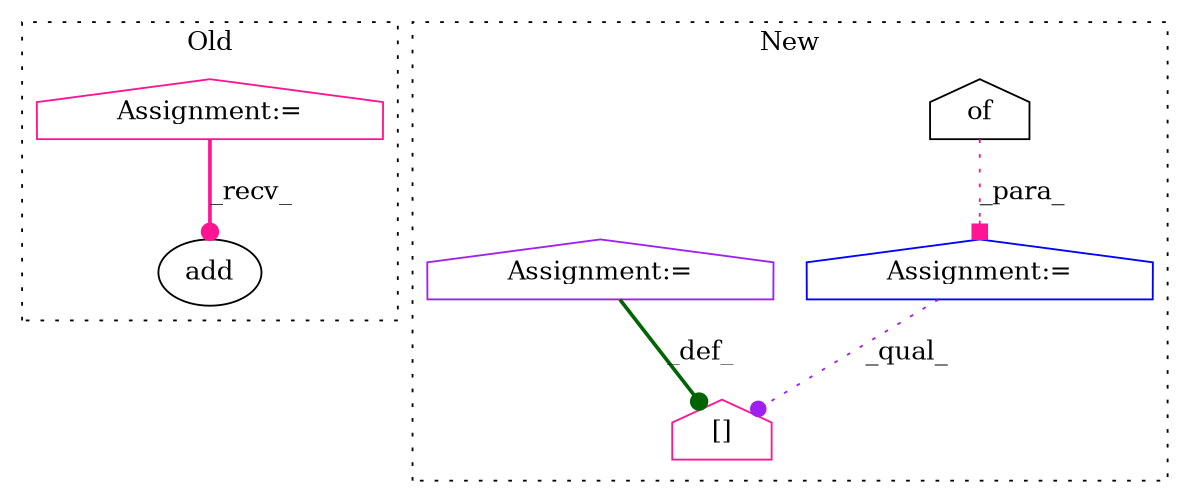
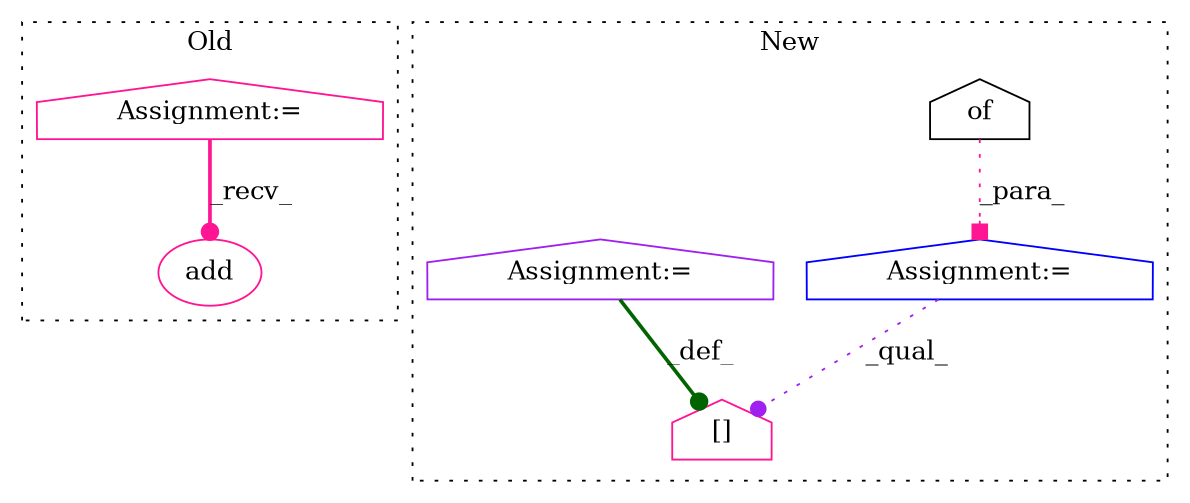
  digraph {
    node [a=7 l=1 shape=house color=black]
    edge [color=deeppink style=bold arrowhead=dot]
-   n1 [a=32 l="4,1" label=add s="5609,5642" shape=ellipse]
+   n1 [a=32 l="4,1" label=add s="5609,5642" shape=ellipse color=deeppink]
    n2 [label="Assignment:=" s=5380 color=deeppink]
    n3 [a=32 l=4 label=of s=5406]
    n4 [label="Assignment:=" s=5401 color=blue]
    n5 [a=2 l="13,1" label="[]" s="5586,5603" color=deeppink]
    n6 [label="Assignment:=" s=5604 color=purple]
    subgraph cluster_1 {
      label=Old
      style=dotted
      n1
      n2
    }
    subgraph cluster_2 {
      label=New
      style=dotted
      n3
      n4
      n5
      n6
    }
    n2 -> n1 [label=_recv_]
    n3 -> n4 [label=_para_ style=dotted arrowhead=box]
    n4 -> n5 [label=_qual_ color=purple style=dotted]
    n6 -> n5 [label=_def_ color=darkgreen]
  }
